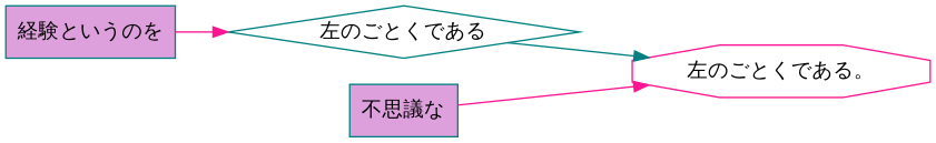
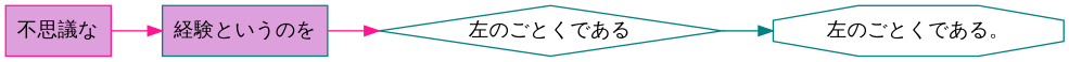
  digraph {
    rankdir=LR
    node [color=teal fillcolor=plum shape=box style=filled]
    edge [color=deeppink]
    n1 [label="経験というのを"]
    n2 [fillcolor=white label="左のごとくである" shape=diamond]
-   n3 [label="不思議な"]
-   n4 [color=deeppink fillcolor=white label="左のごとくである。" shape=octagon]
+   n3 [color=deeppink label="不思議な"]
+   n4 [fillcolor=white label="左のごとくである。" shape=octagon]
    n1 -> n2
    n2 -> n4 [color=teal]
-   n3 -> n4
+   n3 -> n1
  }
